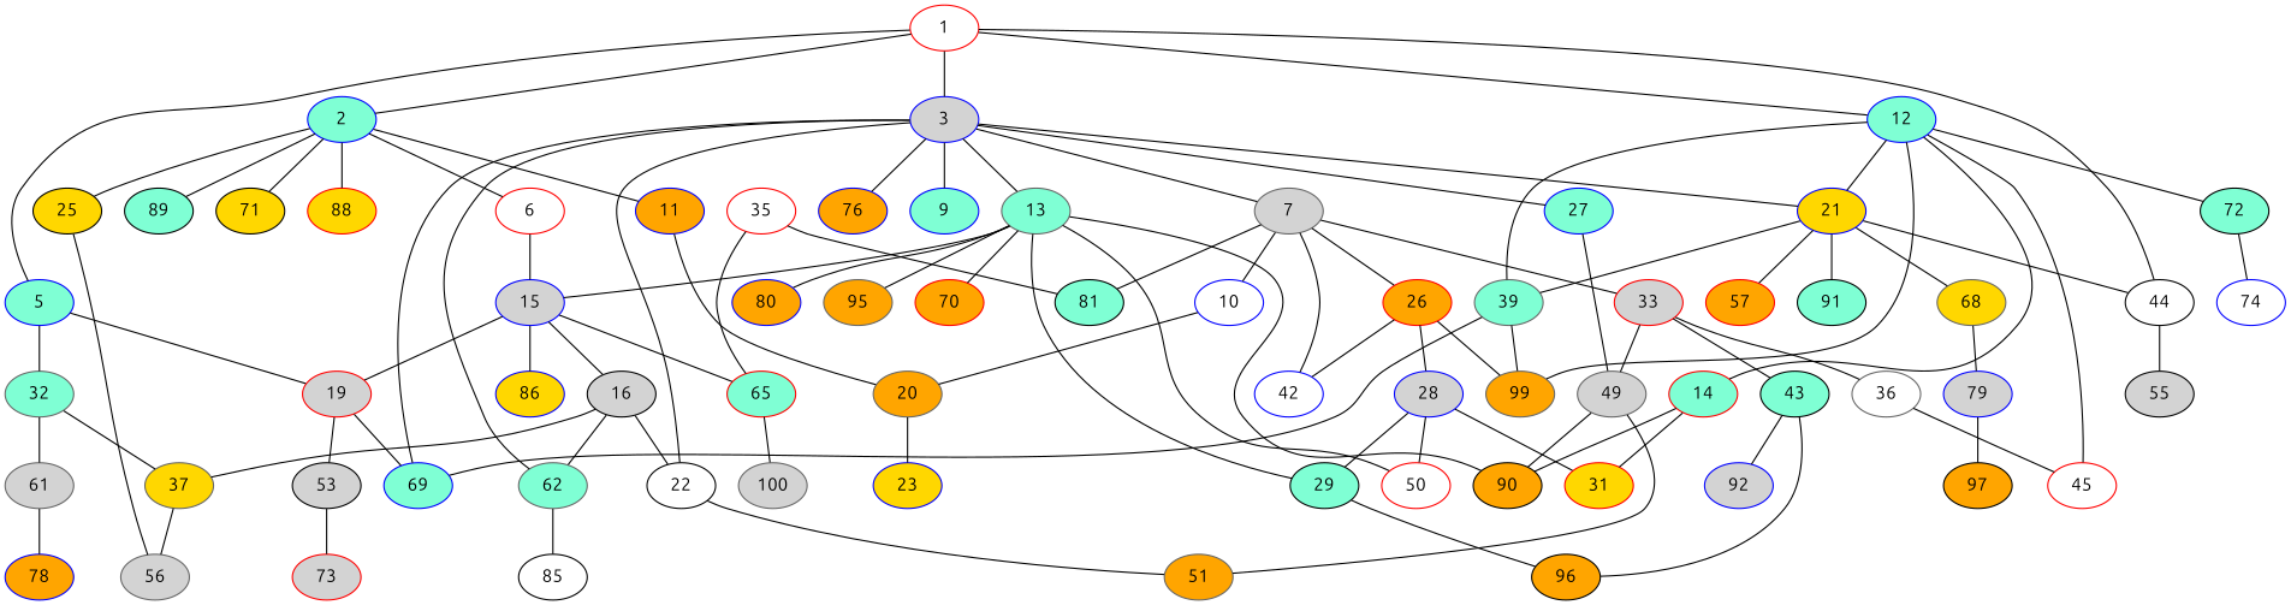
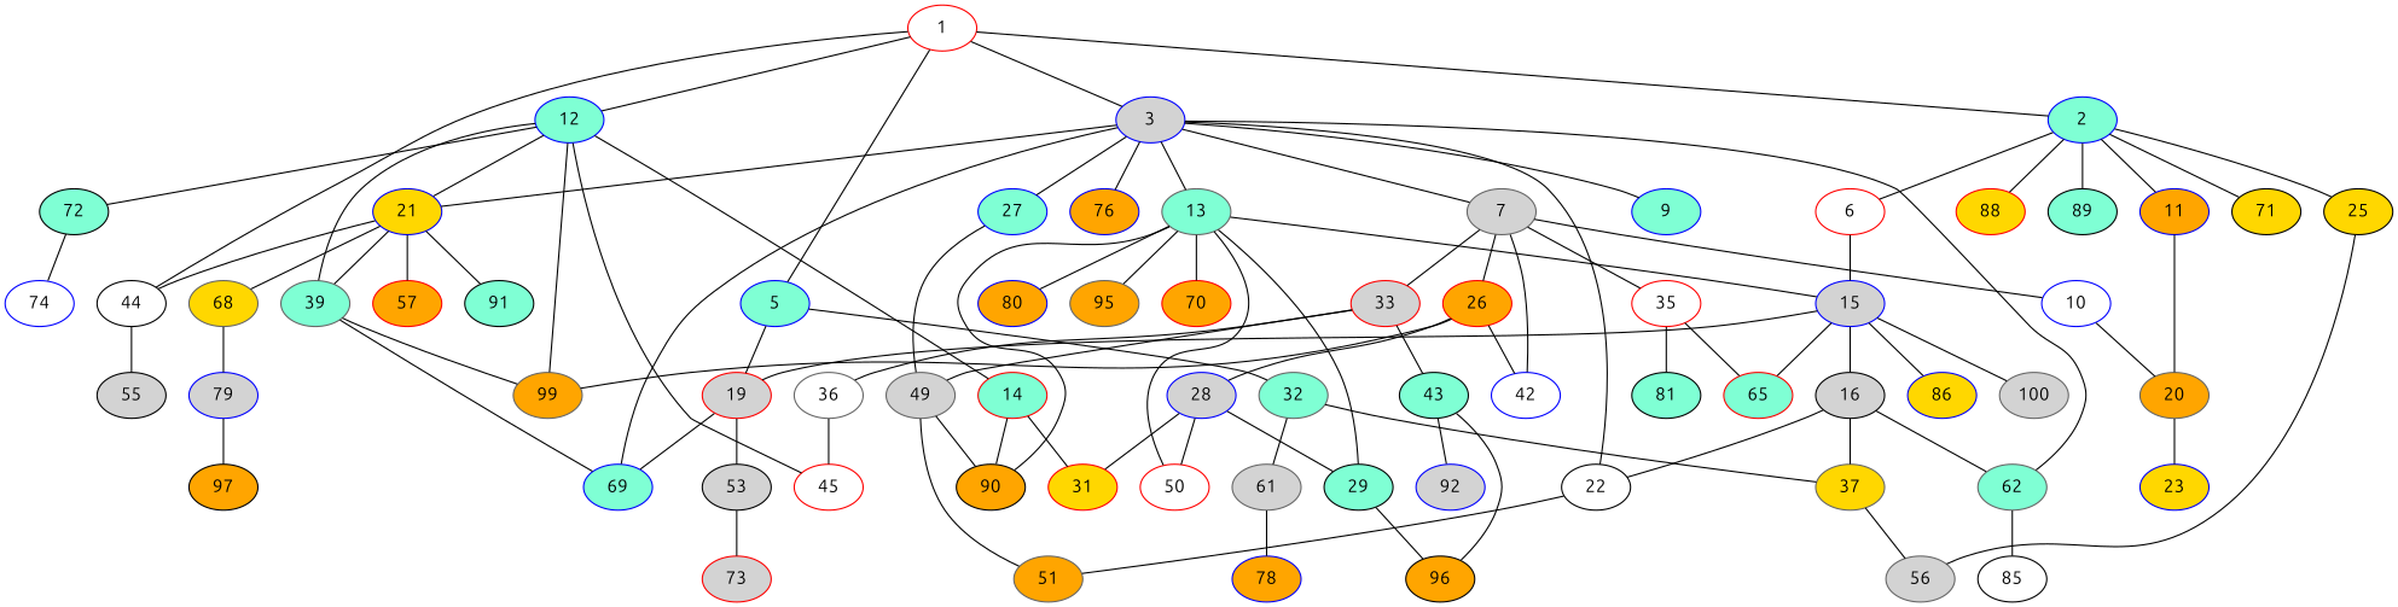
  graph {
    fontname=Ubuntu
    node [color=blue fillcolor=aquamarine fontname=Ubuntu style=filled]
    edge [fontname=Ubuntu]
    1 [color=red fillcolor=white super="+17"]
    2 [super="+24"]
    3 [fillcolor=lightgrey super="+4"]
    5
    12 [super="+30"]
    44 [color=black fillcolor=white super="+53"]
    6 [color=red fillcolor=white]
    11 [fillcolor=orange super="+38"]
    25 [color=black fillcolor=gold super="+82"]
    71 [color=black fillcolor=gold]
    88 [color=red fillcolor=gold]
    89 [color=black]
    7 [color=gray40 fillcolor=lightgrey super="+8"]
    9
    13 [color=gray40 super="+18"]
    21 [fillcolor=gold super="+40"]
    22 [color=black fillcolor=white super="+46"]
    27 [super="+94"]
    62 [color=gray40 super="+66"]
    69 [super="+75"]
    76 [fillcolor=orange]
    19 [color=red fillcolor=lightgrey super="+48"]
    32 [color=gray40 super="+58"]
    14 [color=red super="+47"]
    39 [color=gray40 super="+41"]
    45 [color=red fillcolor=white]
    72 [color=black]
    99 [color=gray40 fillcolor=orange]
    55 [color=black fillcolor=lightgrey]
    15 [fillcolor=lightgrey super="+64"]
    20 [color=gray40 fillcolor=orange super="+98"]
    56 [color=gray40 fillcolor=lightgrey]
    10 [fillcolor=white]
    26 [color=red fillcolor=orange super="+34"]
    33 [color=red fillcolor=lightgrey]
    35 [color=red fillcolor=white super="+60"]
    42 [fillcolor=white]
    29 [color=black super="+67"]
    50 [color=red fillcolor=white]
    70 [color=red fillcolor=orange]
    80 [fillcolor=orange]
    90 [color=black fillcolor=orange]
    95 [color=gray40 fillcolor=orange]
    57 [color=red fillcolor=orange]
    68 [color=gray40 fillcolor=gold]
    91 [color=black]
    51 [color=gray40 fillcolor=orange]
    49 [color=gray40 fillcolor=lightgrey super="+52"]
    85 [color=black fillcolor=white]
    n50 [color=black fillcolor=lightgrey label=53 super="+63"]
    37 [color=gray40 fillcolor=gold super="+77"]
    61 [color=gray40 fillcolor=lightgrey]
    16 [color=black fillcolor=lightgrey]
    65 [color=red]
    86 [fillcolor=gold]
    100 [color=gray40 fillcolor=lightgrey]
    28 [fillcolor=lightgrey super="+93"]
    36 [color=gray40 fillcolor=white super="+84"]
    43 [color=black super="+83"]
    81 [color=black]
    23 [fillcolor=gold]
    31 [color=red fillcolor=gold super="+54"]
    74 [fillcolor=white super="+87"]
    96 [color=black fillcolor=orange]
    73 [color=red fillcolor=lightgrey]
    79 [fillcolor=lightgrey]
    78 [fillcolor=orange]
    92 [fillcolor=lightgrey]
    97 [color=black fillcolor=orange]
    1 -- 2
    1 -- 3
    1 -- 5
    1 -- 12
    1 -- 44
    2 -- 6
    2 -- 11
    2 -- 25
    2 -- 71
    2 -- 88
    2 -- 89
    3 -- 7
    3 -- 9
    3 -- 13
    3 -- 21
    3 -- 22
    3 -- 27
    3 -- 62
    3 -- 69
    3 -- 76
    5 -- 19
    5 -- 32
    12 -- 21
    12 -- 14
    12 -- 39
    12 -- 45
    12 -- 72
    12 -- 99
    44 -- 55
    6 -- 15
    11 -- 20
    25 -- 56
    7 -- 10
    7 -- 26
    7 -- 33
-   7 -- 81
+   7 -- 35
    7 -- 42
    13 -- 15
    13 -- 29
    13 -- 50
    13 -- 70
    13 -- 80
    13 -- 90
    13 -- 95
    21 -- 44
    21 -- 39
    21 -- 57
    21 -- 68
    21 -- 91
    22 -- 51
    27 -- 49
    62 -- 85
    19 -- 69
    19 -- n50
    32 -- 37
    32 -- 61
    14 -- 90
    14 -- 31
    39 -- 69
    39 -- 99
    72 -- 74
    15 -- 19
    15 -- 16
    15 -- 65
    15 -- 86
-   65 -- 100
+   15 -- 100
    20 -- 23
    10 -- 20
    26 -- 99
    26 -- 42
    26 -- 28
    33 -- 49
    33 -- 36
    33 -- 43
    35 -- 65
    35 -- 81
    29 -- 96
    68 -- 79
    49 -- 90 [weight=2]
    49 -- 51
    n50 -- 73
    37 -- 56
    61 -- 78
    16 -- 22
    16 -- 62
    16 -- 37
    28 -- 29
    28 -- 50
    28 -- 31
    36 -- 45
    43 -- 96
    43 -- 92
    79 -- 97
  }
